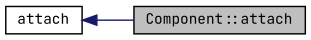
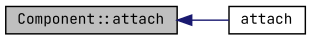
  digraph {
    rankdir=LR
    fontname="JetBrains Mono"
    node [color=black fontname="JetBrains Mono" fontsize=10 shape=record style=filled]
    n1 [fillcolor=grey75 fontcolor=black height=0.2 label="Component::attach" width=0.4]
    n2 [fillcolor=white height=0.2 label=attach width=0.4]
-   n2 -> n1 [color=midnightblue dir=back fontname="JetBrains Mono" fontsize=10 labelfontname=Helvetica labelfontsize=10 style=solid]
+   n1 -> n2 [color=midnightblue dir=back fontname="JetBrains Mono" fontsize=10 labelfontname=Helvetica labelfontsize=10 style=solid]
  }
